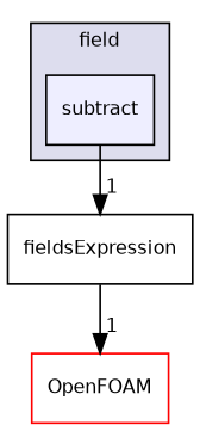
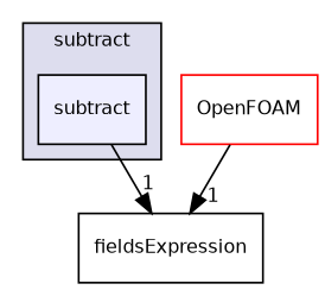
  digraph {
    compound=true
    node [fontname=Helvetica fontsize=10 shape=box]
    edge [headlabel=1 labeldistance=1.5 labelfontname=Helvetica labelfontsize=10]
    n1 [fillcolor="#eeeeff" label=subtract pencolor=black style=filled]
    n2 [label=fieldsExpression]
    n3 [color=red label=OpenFOAM]
    subgraph cluster_1 {
      bgcolor="#ddddee"
      fontname=Helvetica
      fontsize=10
-     label=field
+     label=subtract
      pencolor=black
      n1
    }
    n1 -> n2
-   n2 -> n3
+   n3 -> n2
  }
